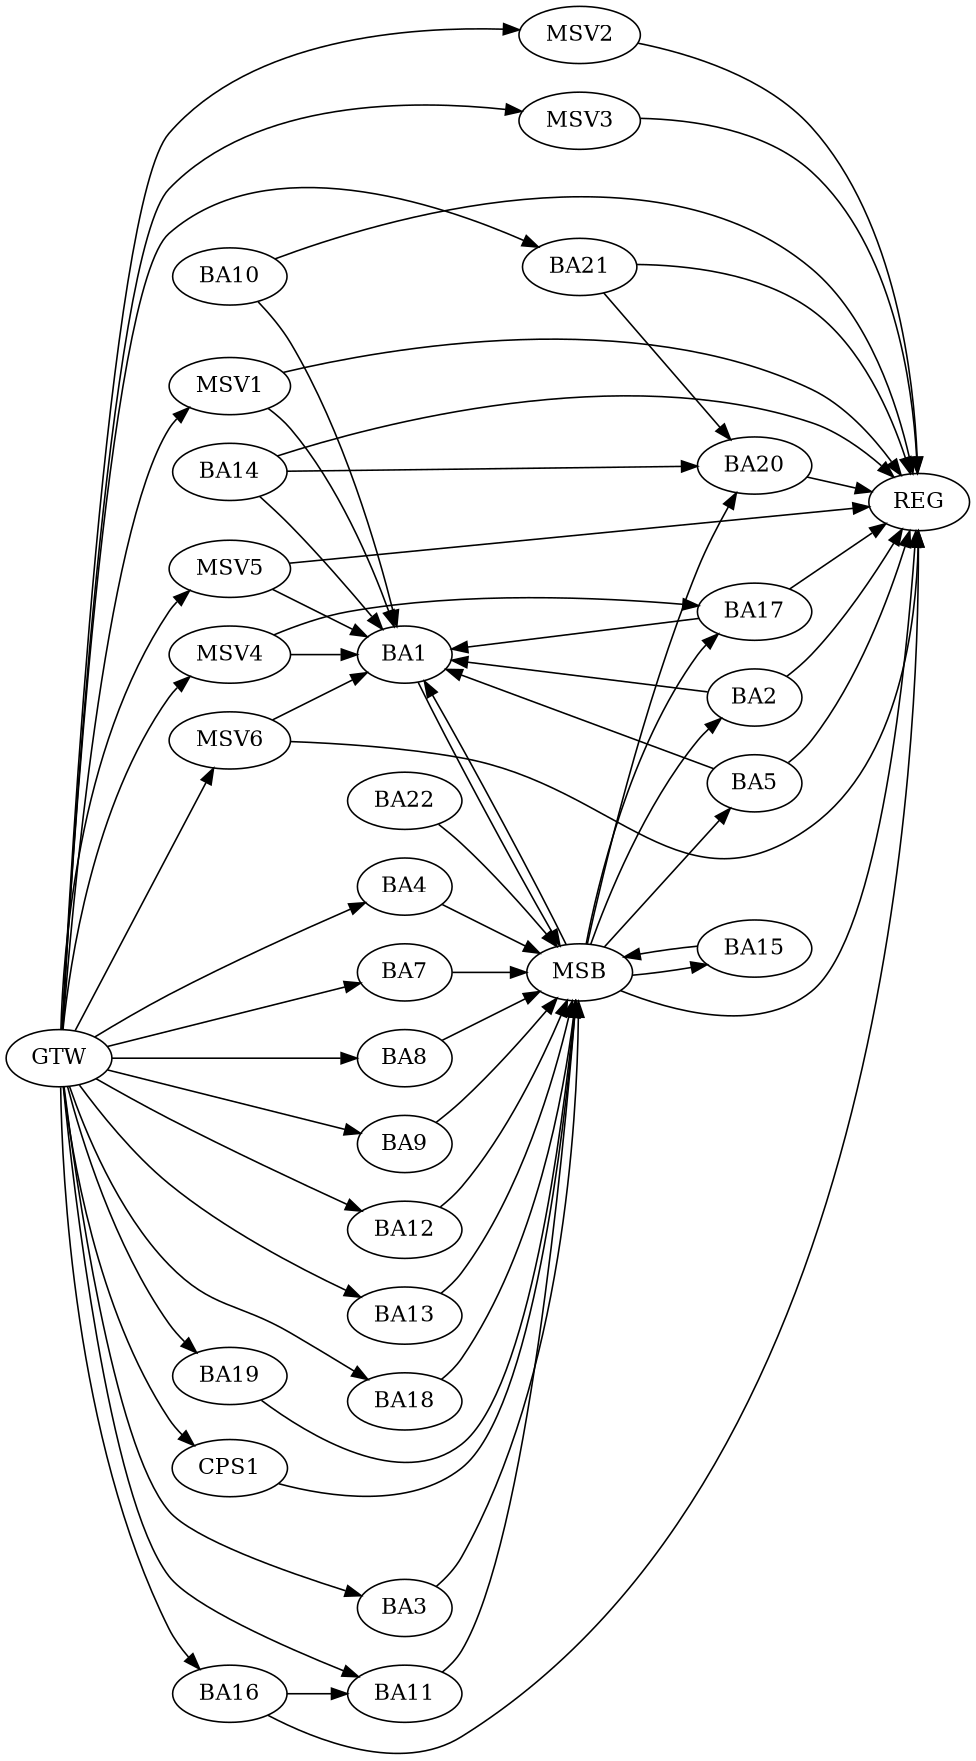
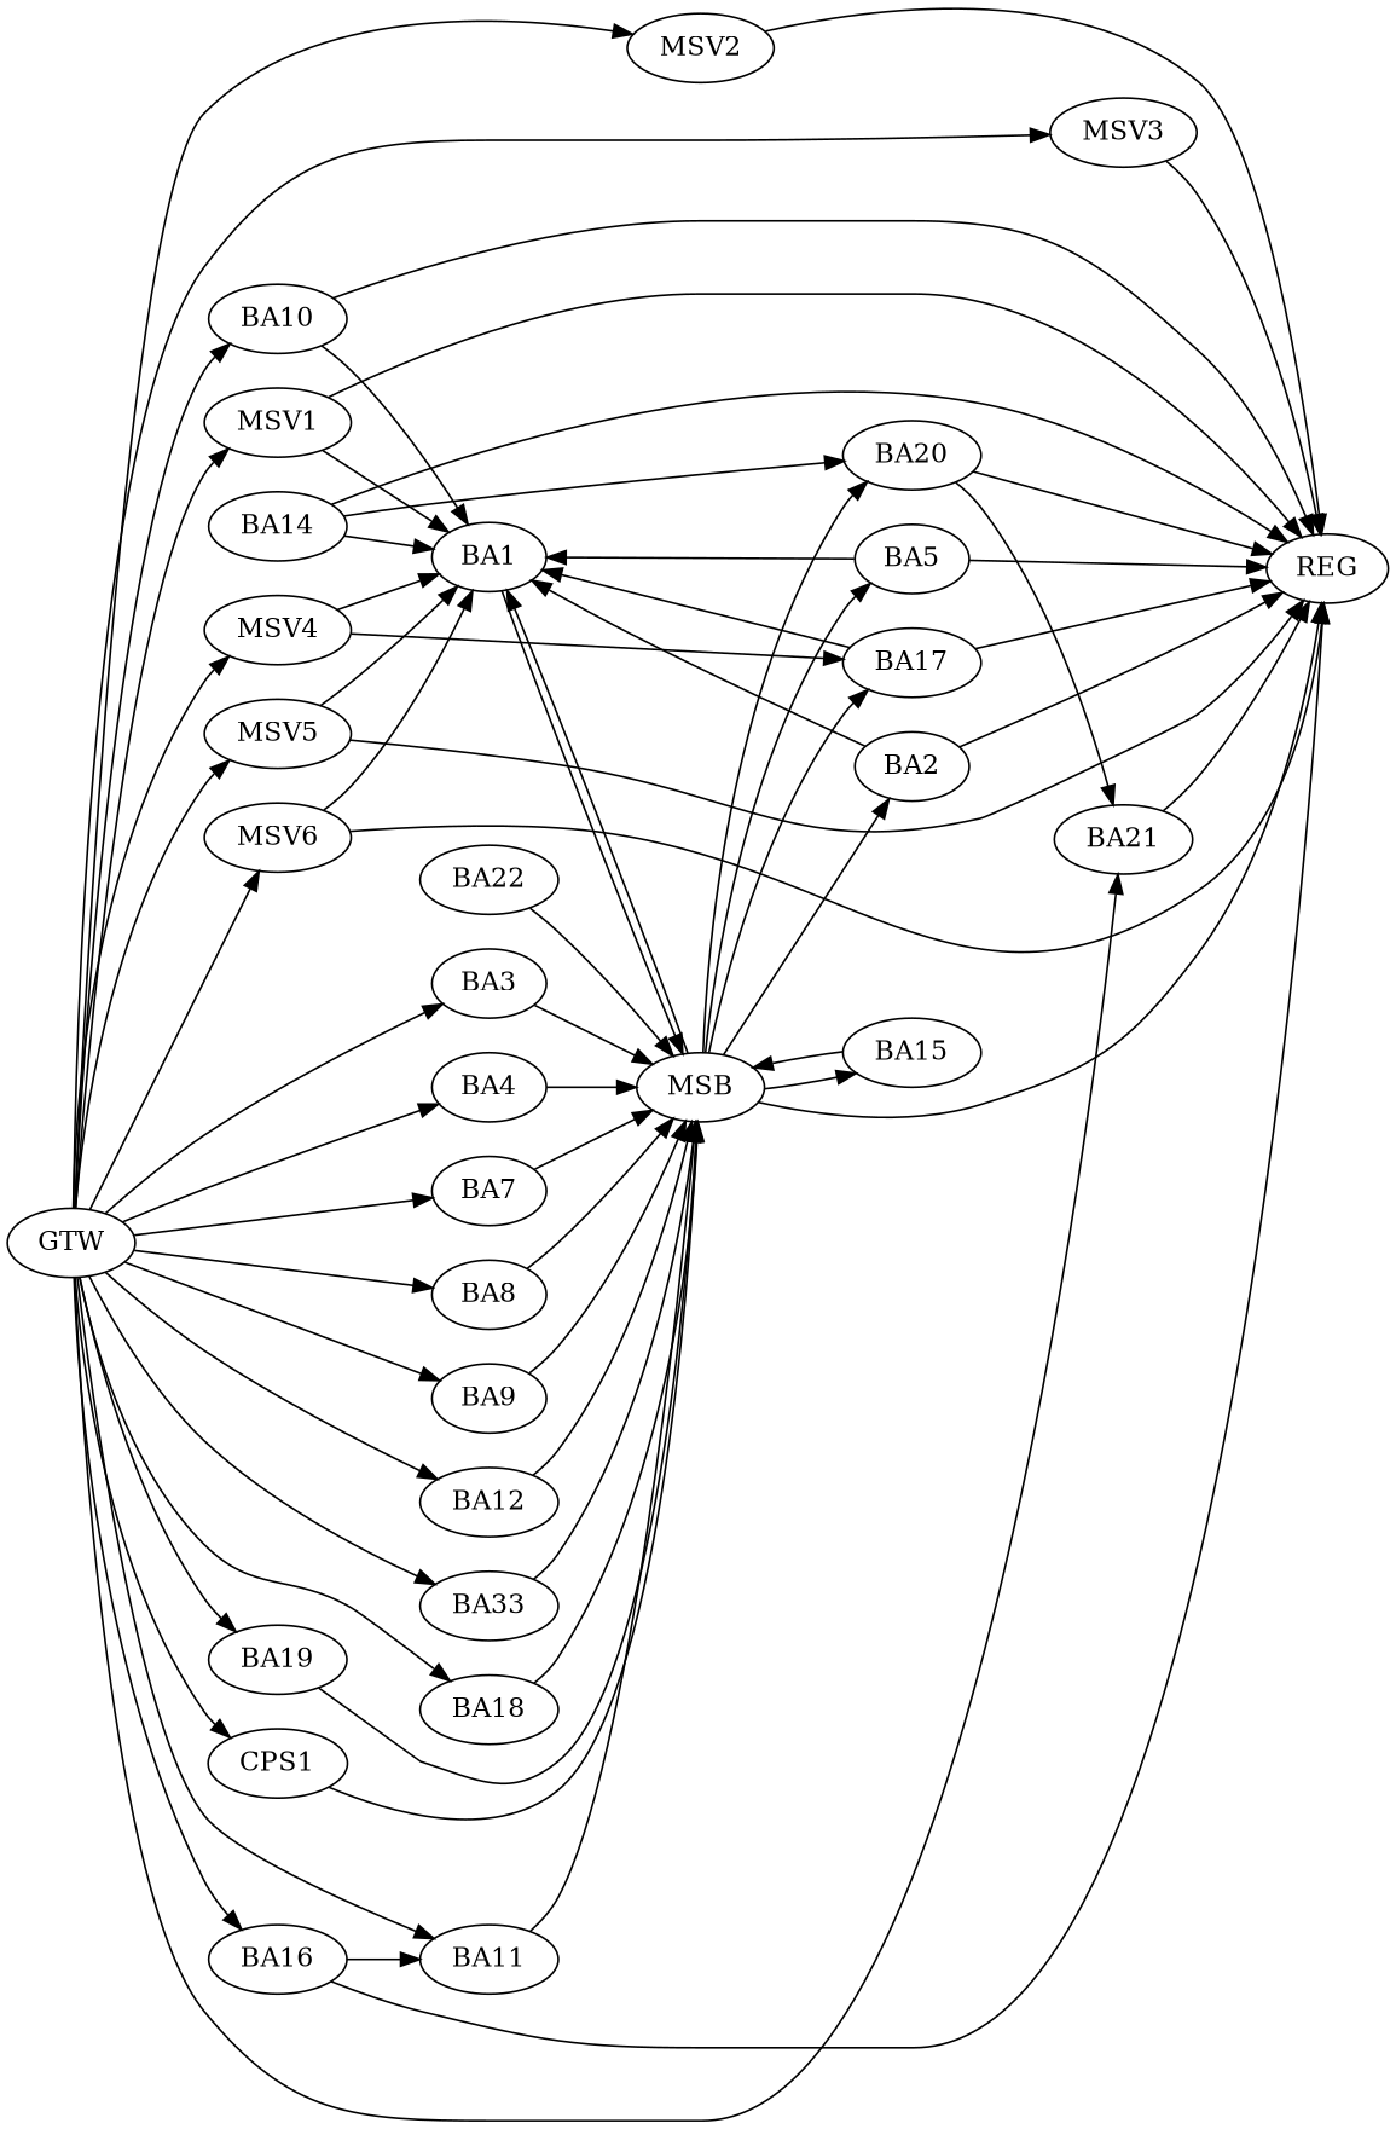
  strict digraph {
    rankdir=LR
    n1 [label=BA1]
    n2 [label=MSB]
    n3 [label=BA2]
    n4 [label=REG]
    n5 [label=BA5]
    n6 [label=BA15]
    n7 [label=BA17]
    n8 [label=BA20]
    n9 [label=BA3]
    n10 [label=BA4]
    n11 [label=BA7]
    n12 [label=BA8]
    n13 [label=BA9]
    n14 [label=BA10]
    n15 [label=BA11]
    n16 [label=BA12]
-   n17 [label=BA13]
+   n17 [label=BA33]
    n18 [label=BA14]
    n19 [label=BA16]
    n20 [label=BA18]
    n21 [label=BA19]
    n22 [label=BA21]
    n23 [label=BA22]
    n24 [label=CPS1]
    n25 [label=GTW]
    n26 [label=MSV1]
    n27 [label=MSV2]
    n28 [label=MSV3]
    n29 [label=MSV4]
    n30 [label=MSV5]
    n31 [label=MSV6]
    n1 -> n2
    n2 -> n1
    n2 -> n3
    n2 -> n4
    n2 -> n5
    n2 -> n6
    n2 -> n7
    n2 -> n8
    n3 -> n1
    n3 -> n4
    n5 -> n1
    n5 -> n4
    n6 -> n2
    n7 -> n1
    n7 -> n4
    n8 -> n4
    n9 -> n2
    n10 -> n2
    n11 -> n2
    n12 -> n2
    n13 -> n2
    n14 -> n1
    n14 -> n4
    n15 -> n2
    n16 -> n2
    n17 -> n2
    n18 -> n1
    n18 -> n4
    n18 -> n8
    n19 -> n4
    n19 -> n15
    n20 -> n2
    n21 -> n2
    n22 -> n4
-   n22 -> n8
+   n8 -> n22
    n23 -> n2
    n24 -> n2
    n25 -> n9
    n25 -> n10
    n25 -> n11
    n25 -> n12
    n25 -> n13
+   n25 -> n14
    n25 -> n15
    n25 -> n16
    n25 -> n17
    n25 -> n19
    n25 -> n20
    n25 -> n21
    n25 -> n22
    n25 -> n24
    n25 -> n26
    n25 -> n27
    n25 -> n28
    n25 -> n29
    n25 -> n30
    n25 -> n31
    n26 -> n1
    n26 -> n4
    n27 -> n4
    n28 -> n4
    n29 -> n1
    n29 -> n7
    n30 -> n1
    n30 -> n4
    n31 -> n1
    n31 -> n4
  }
